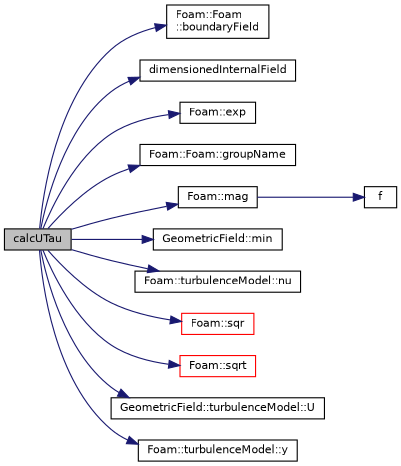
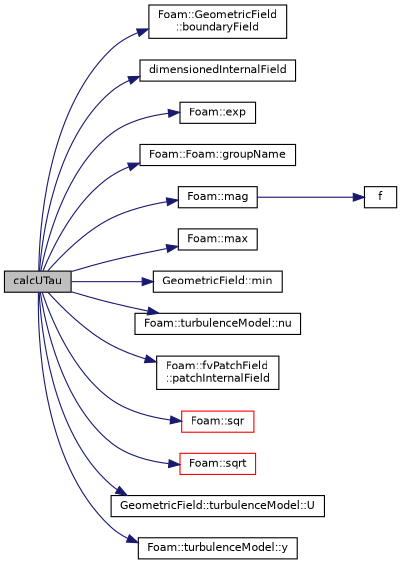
  digraph {
    rankdir=LR
    node [color=black fontname=Helvetica fontsize=10 shape=record]
    edge [color=midnightblue fontname=Helvetica fontsize=10 labelfontname=Helvetica labelfontsize=10 style=solid]
    n1 [fillcolor=grey75 fontcolor=black height=0.2 label=calcUTau style=filled width=0.4]
-   n2 [height=0.2 label="Foam::Foam\l::boundaryField" width=0.4]
+   n2 [height=0.2 label="Foam::GeometricField\l::boundaryField" width=0.4]
    n3 [height=0.2 label=dimensionedInternalField width=0.4]
    n4 [height=0.2 label="Foam::exp" width=0.4]
    n5 [height=0.2 label="Foam::Foam::groupName" width=0.4]
    n6 [height=0.2 label="Foam::mag" width=0.4]
+   n7 [height=0.2 label="Foam::max" width=0.4]
    n8 [height=0.2 label="GeometricField::min" width=0.4]
    n9 [height=0.2 label="Foam::turbulenceModel::nu" width=0.4]
+   n10 [height=0.2 label="Foam::fvPatchField\l::patchInternalField" width=0.4]
    n11 [color=red height=0.2 label="Foam::sqr" width=0.4]
    n12 [color=red height=0.2 label="Foam::sqrt" width=0.4]
    n13 [height=0.2 label="GeometricField::turbulenceModel::U" width=0.4]
    n14 [height=0.2 label="Foam::turbulenceModel::y" width=0.4]
    n15 [height=0.2 label=f width=0.4]
    n1 -> n2
    n1 -> n3
    n1 -> n4
    n1 -> n5
    n1 -> n6
+   n1 -> n7
    n1 -> n8
    n1 -> n9
+   n1 -> n10
    n1 -> n11
    n1 -> n12
    n1 -> n13
    n1 -> n14
    n6 -> n15
  }
